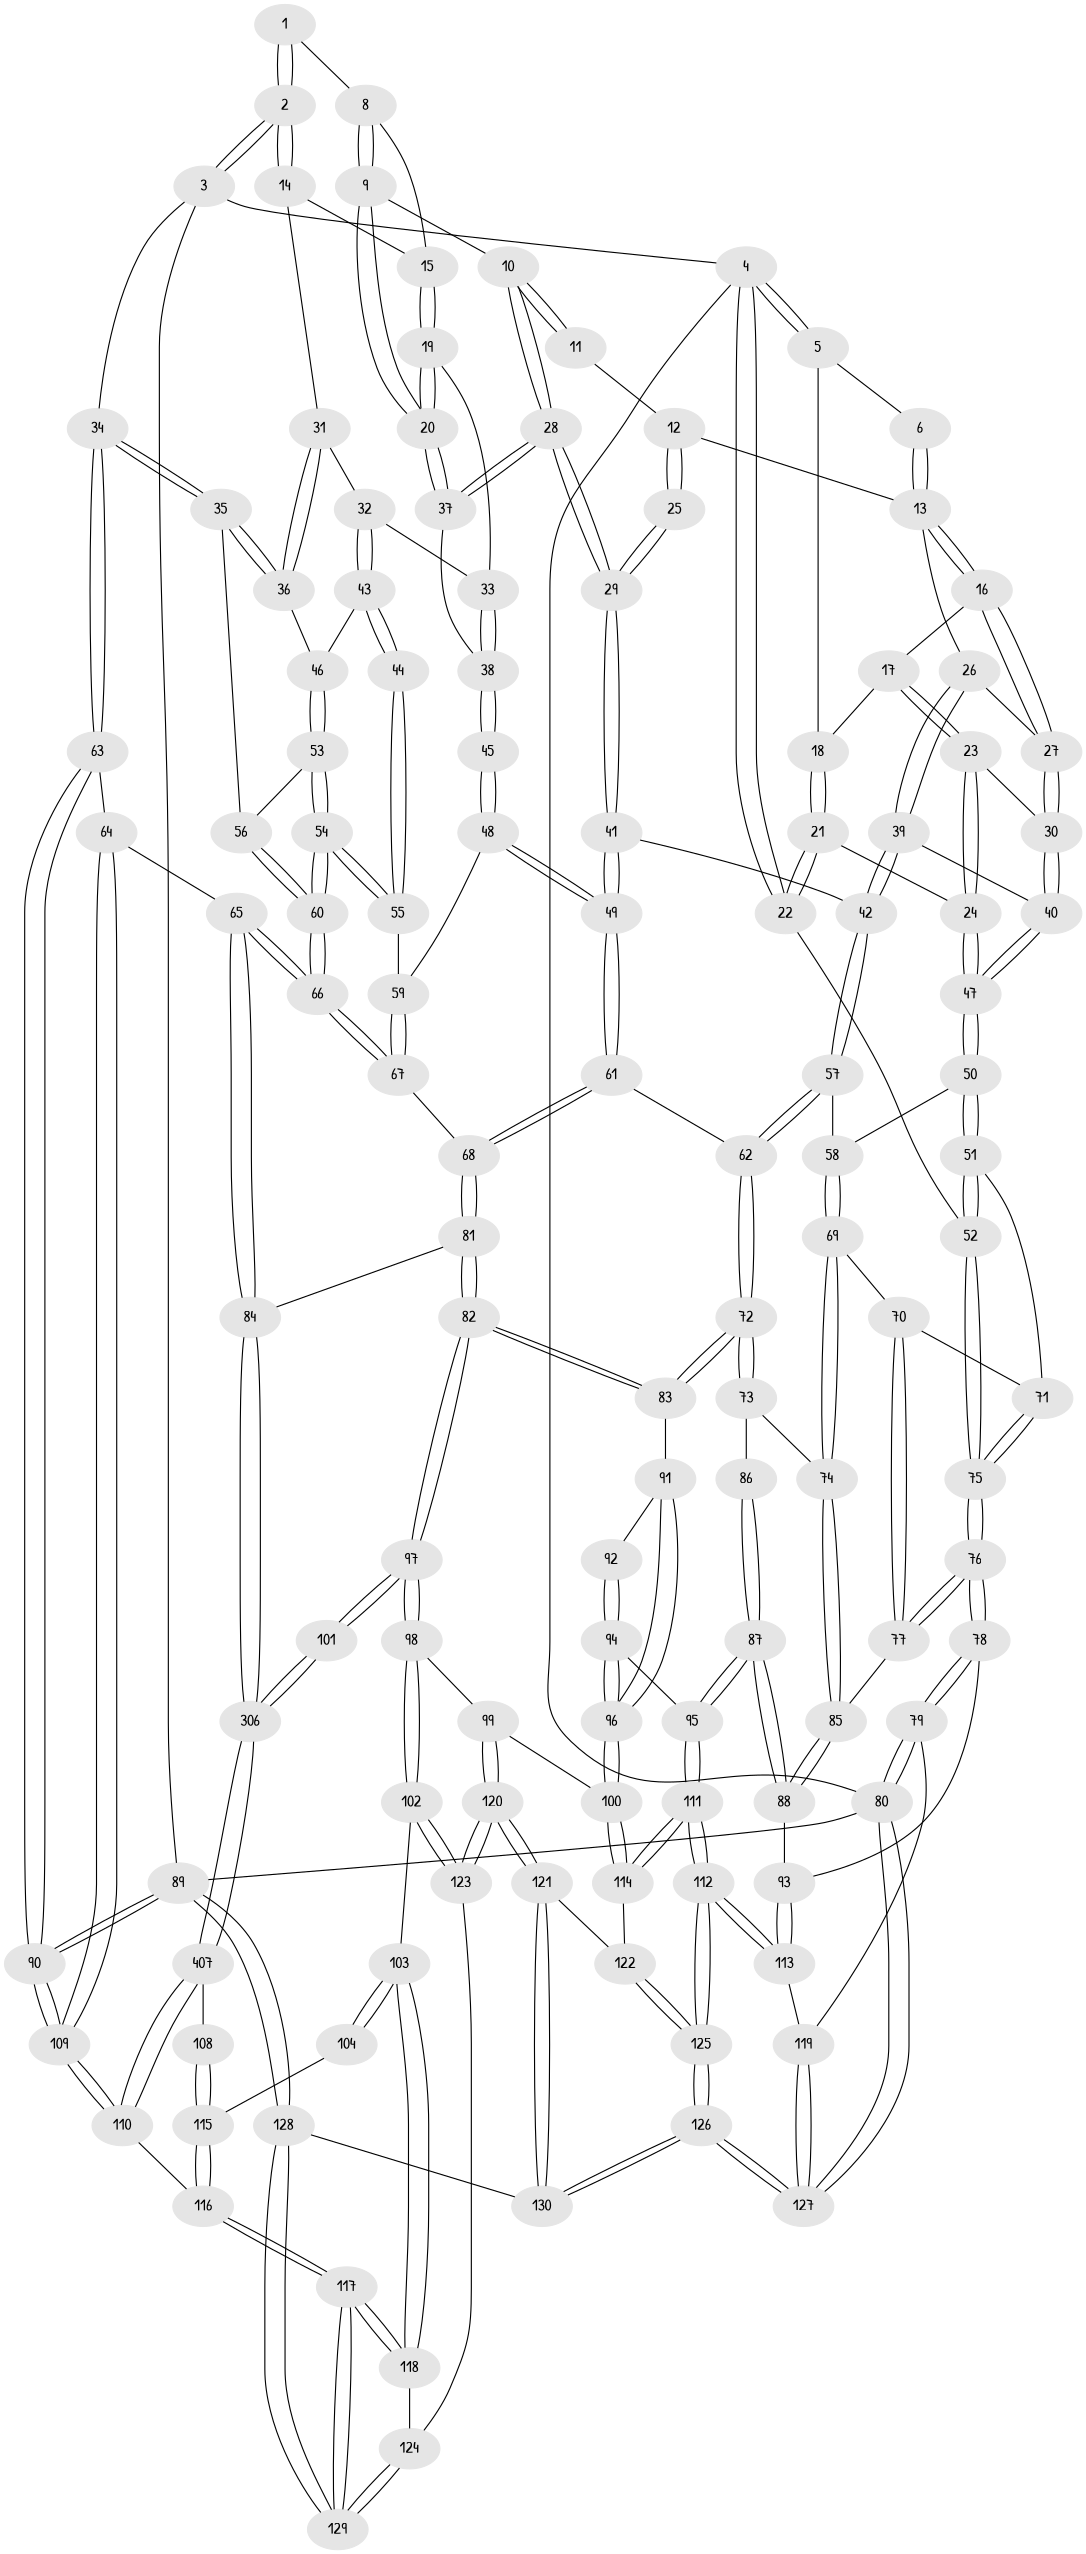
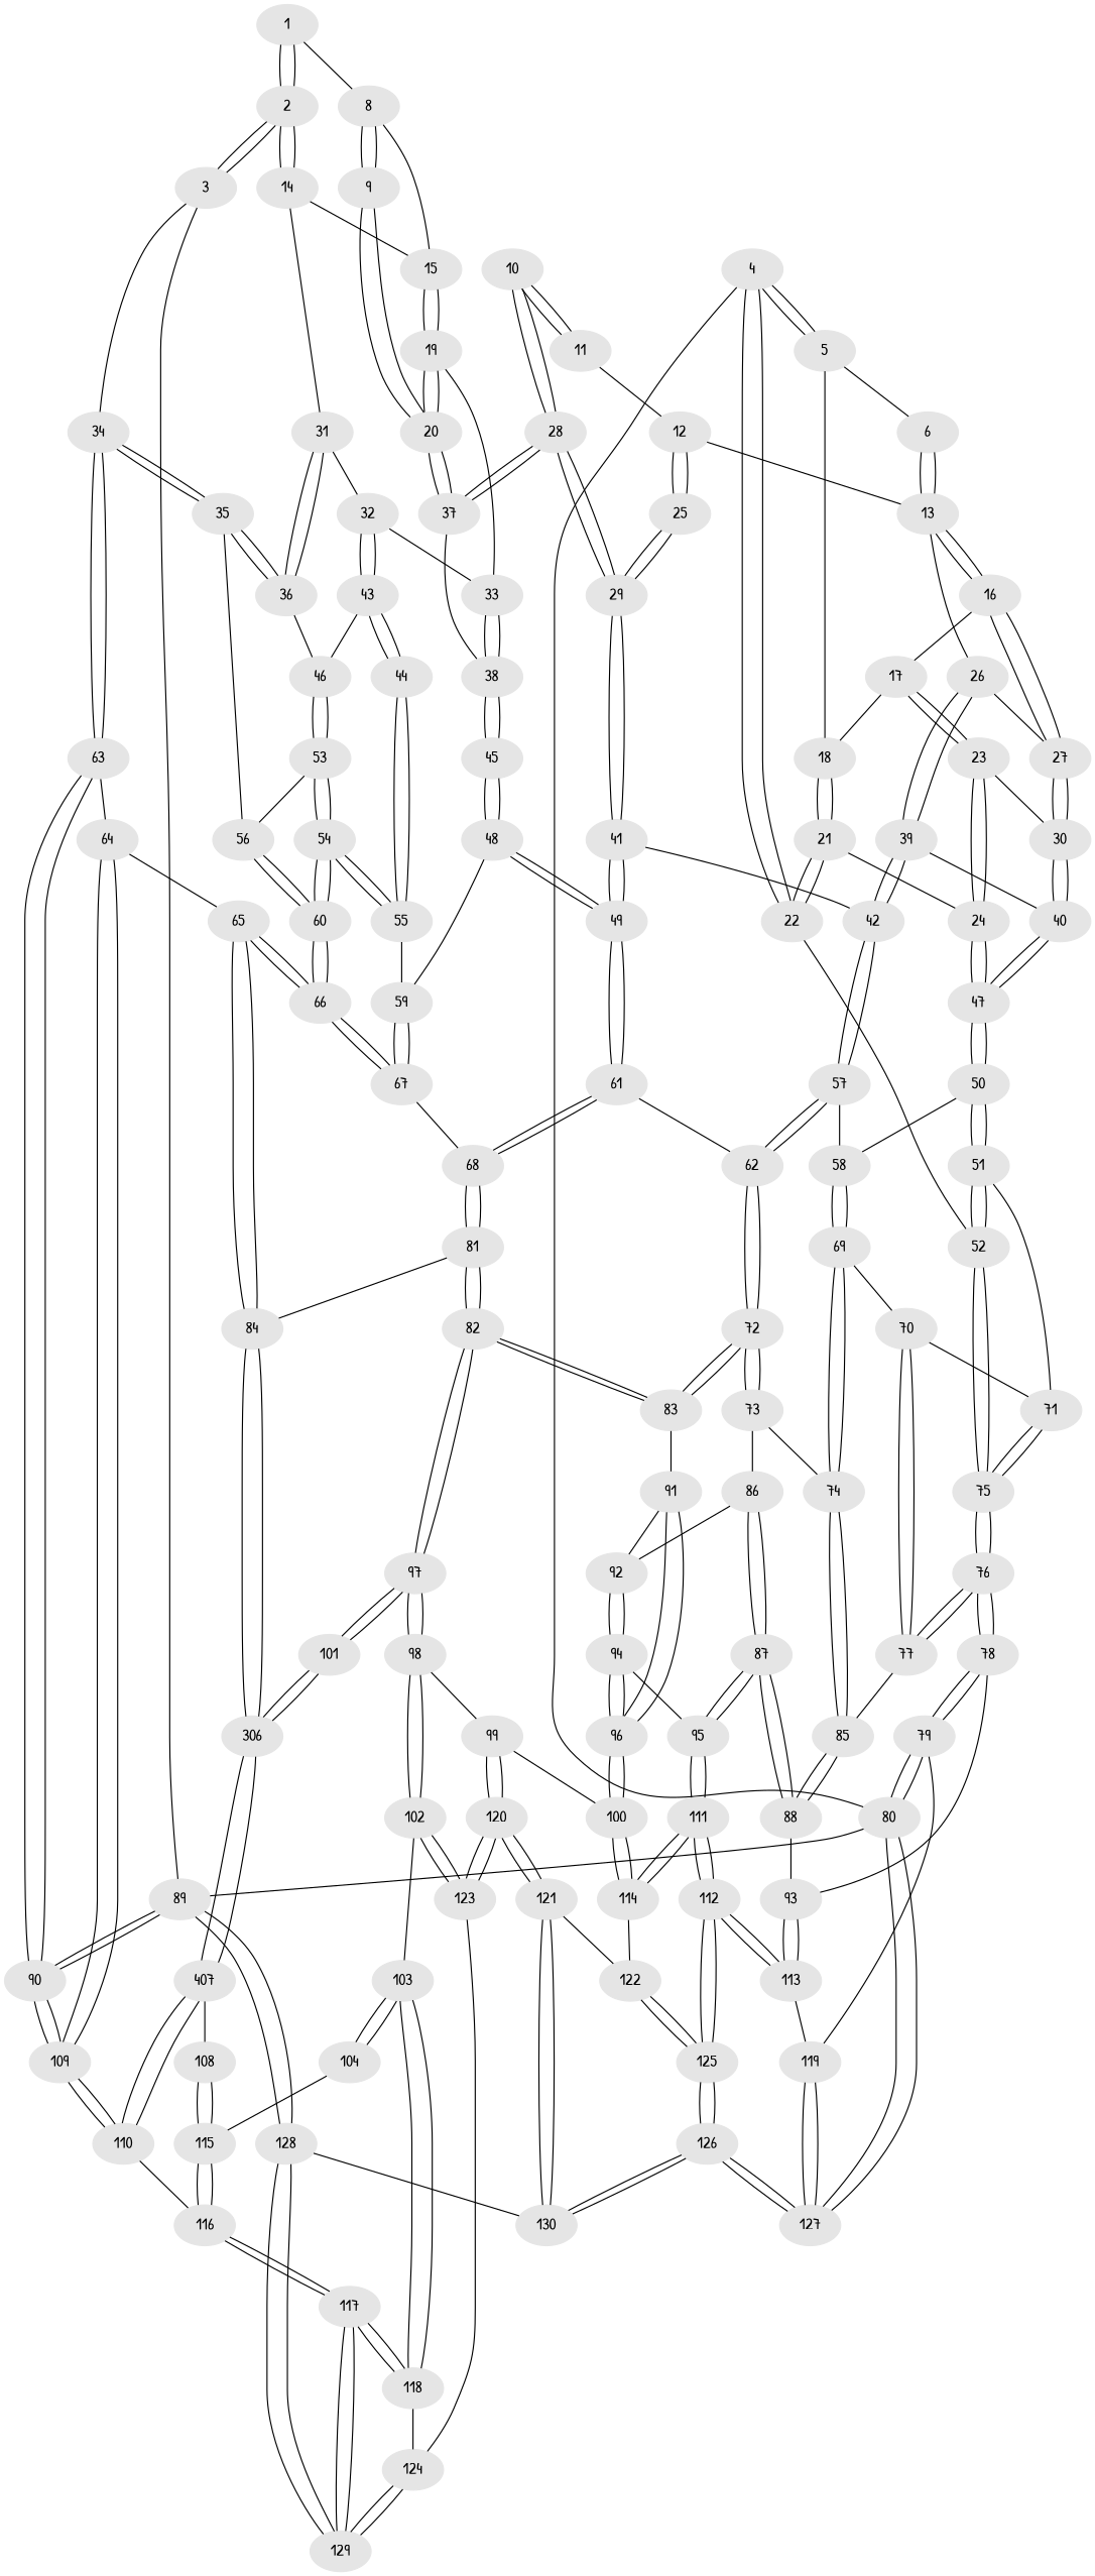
  graph {
    fontname="Patrick Hand"
    node [color=gray90 fontname="Patrick Hand" style=filled]
    edge [fontname="Patrick Hand"]
    1
    2
    8
    3
    14
    9
    15
    4
    34
    89
    31
    5
    22
    80
    35
    63
    90
    128
    6
    18
    52
    127
    13
    21
    16
    26
    11
    12
    10
    20
    19
    28
    37
    29
    25
    17
    27
    32
    36
    33
    23
    30
    24
    38
    47
    75
    40
    50
    39
    41
    42
    49
    43
    46
    44
    45
    56
    64
    60
    53
    48
    57
    61
    58
    62
    55
    59
    54
    51
    67
    68
    71
    69
    76
    66
    72
    70
    74
    81
    73
    83
    65
    109
    84
    110
    n86 [label=306]
    82
    77
    85
    86
    91
    87
    92
    88
    78
    79
    93
    119
    113
    97
    98
    101
    96
    n104 [label=407]
    95
    94
    111
    129
    130
    100
    114
    112
    99
    102
    120
    103
    123
    121
    122
    104
    118
    124
    115
    116
    108
    117
    125
    126
    1 -- 2
    1 -- 2
    1 -- 8
    2 -- 3
    2 -- 3
    2 -- 14
    2 -- 14
    8 -- 9
    8 -- 9
    8 -- 15
-   3 -- 4
    3 -- 34
    3 -- 89
    14 -- 15
    14 -- 31
-   9 -- 10
    9 -- 20
    9 -- 20
    15 -- 19
    15 -- 19
    4 -- 5
    4 -- 5
    4 -- 22
    4 -- 22
    4 -- 80
    34 -- 35
    34 -- 35
    34 -- 63
    34 -- 63
    89 -- 90
    89 -- 90
    89 -- 128
    89 -- 128
    31 -- 32
    31 -- 36
    31 -- 36
    5 -- 6
    5 -- 18
    22 -- 52
    80 -- 89
    80 -- 127
    80 -- 127
    35 -- 36
    35 -- 36
    35 -- 56
    63 -- 90
    63 -- 90
    63 -- 64
    90 -- 109
    90 -- 109
    128 -- 129
    128 -- 129
    128 -- 130
    6 -- 13
    6 -- 13
    18 -- 21
    18 -- 21
    52 -- 75
    52 -- 75
    13 -- 16
    13 -- 16
    13 -- 26
    21 -- 22
    21 -- 22
    21 -- 24
    16 -- 17
    16 -- 27
    16 -- 27
    26 -- 27
    26 -- 39
    26 -- 39
    11 -- 12
    12 -- 13
    12 -- 25
    12 -- 25
    10 -- 11
    10 -- 11
    10 -- 28
    10 -- 28
    20 -- 37
    20 -- 37
    19 -- 20
    19 -- 20
    19 -- 33
    28 -- 37
    28 -- 37
    28 -- 29
    28 -- 29
    37 -- 38
    29 -- 41
    29 -- 41
    25 -- 29
    25 -- 29
    17 -- 18
    17 -- 23
    17 -- 23
    27 -- 30
    27 -- 30
    32 -- 33
    32 -- 43
    32 -- 43
    36 -- 46
    33 -- 38
    33 -- 38
    23 -- 30
    23 -- 24
    23 -- 24
    30 -- 40
    30 -- 40
    24 -- 47
    24 -- 47
    38 -- 45
    38 -- 45
    47 -- 50
    47 -- 50
    75 -- 76
    75 -- 76
    40 -- 47
    40 -- 47
    50 -- 58
    50 -- 51
    50 -- 51
    39 -- 40
    39 -- 42
    39 -- 42
    41 -- 42
    41 -- 49
    41 -- 49
    42 -- 57
    42 -- 57
    49 -- 61
    49 -- 61
    43 -- 46
    43 -- 44
    43 -- 44
    46 -- 53
    46 -- 53
    44 -- 55
    44 -- 55
    45 -- 48
    45 -- 48
    56 -- 60
    56 -- 60
    64 -- 65
    64 -- 109
    64 -- 109
    60 -- 66
    60 -- 66
    53 -- 56
    53 -- 54
    53 -- 54
    48 -- 49
    48 -- 49
    48 -- 59
    57 -- 58
    57 -- 62
    57 -- 62
    61 -- 62
    61 -- 68
    61 -- 68
    58 -- 69
    58 -- 69
    62 -- 72
    62 -- 72
    55 -- 59
    59 -- 67
    59 -- 67
    54 -- 60
    54 -- 60
    54 -- 55
    54 -- 55
    51 -- 52
    51 -- 52
    51 -- 71
    67 -- 68
    68 -- 81
    68 -- 81
    71 -- 75
    71 -- 75
    69 -- 70
    69 -- 74
    69 -- 74
    76 -- 77
    76 -- 77
    76 -- 78
    76 -- 78
    66 -- 67
    66 -- 67
    72 -- 73
    72 -- 73
    72 -- 83
    72 -- 83
    70 -- 71
    70 -- 77
    70 -- 77
    74 -- 85
    74 -- 85
    81 -- 84
    81 -- 82
    81 -- 82
    73 -- 74
    73 -- 86
    83 -- 91
    65 -- 66
    65 -- 66
    65 -- 84
    65 -- 84
    109 -- 110
    109 -- 110
    84 -- n86
    84 -- n86
    110 -- 116
    n86 -- n104
    n86 -- n104
    82 -- 83
    82 -- 83
    82 -- 97
    82 -- 97
    77 -- 85
    85 -- 88
    85 -- 88
    86 -- 87
    86 -- 87
+   86 -- 92
    91 -- 92
    91 -- 96
    91 -- 96
    87 -- 88
    87 -- 88
    87 -- 95
    87 -- 95
    92 -- 94
    92 -- 94
    88 -- 93
    78 -- 79
    78 -- 79
    78 -- 93
    79 -- 80
    79 -- 80
    79 -- 119
    93 -- 113
    93 -- 113
    119 -- 127
    119 -- 127
    113 -- 119
    97 -- 98
    97 -- 98
    97 -- 101
    97 -- 101
    98 -- 99
    98 -- 102
    98 -- 102
    101 -- n86
    101 -- n86
    96 -- 100
    96 -- 100
    n104 -- 110
    n104 -- 110
    n104 -- 108
    95 -- 111
    95 -- 111
    94 -- 96
    94 -- 96
    94 -- 95
    111 -- 114
    111 -- 114
    111 -- 112
    111 -- 112
    100 -- 114
    100 -- 114
    114 -- 122
    112 -- 113
    112 -- 113
    112 -- 125
    112 -- 125
    99 -- 100
    99 -- 120
    99 -- 120
    102 -- 103
    102 -- 123
    102 -- 123
    120 -- 123
    120 -- 123
    120 -- 121
    120 -- 121
    103 -- 104
    103 -- 104
    103 -- 118
    103 -- 118
    123 -- 124
    121 -- 130
    121 -- 130
    121 -- 122
    122 -- 125
    122 -- 125
    104 -- 115
    118 -- 124
    124 -- 129
    124 -- 129
    115 -- 116
    115 -- 116
    116 -- 117
    116 -- 117
    108 -- 115
    108 -- 115
    117 -- 129
    117 -- 129
    117 -- 118
    117 -- 118
    125 -- 126
    125 -- 126
    126 -- 127
    126 -- 127
    126 -- 130
    126 -- 130
  }
